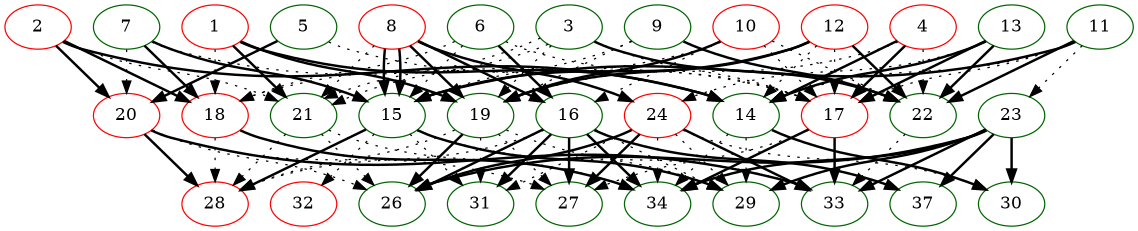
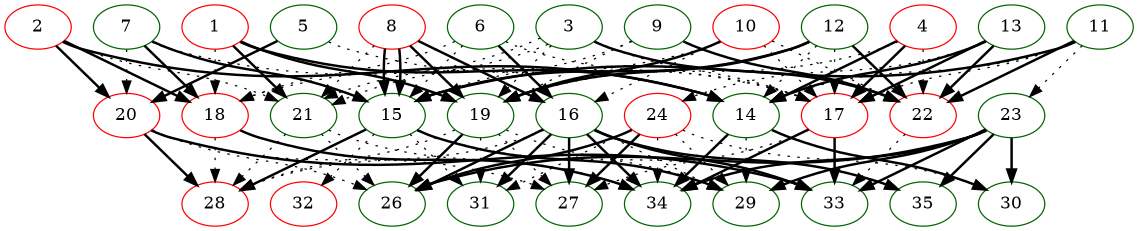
  digraph {
    node [alpha=0.18 color=darkgreen]
    edge [style=bold]
    1 [alpha=0.17 color=red expect_size=37438464]
    14 [alpha=0.19 expect_size=49311744]
    18 [alpha=0.01 color=red expect_size=51895296]
    19 [alpha=0.10 expect_size=46294016]
    21 [expect_size=28582912]
    29 [alpha=0.12 expect_size=12446720]
    30 [alpha=0.14 expect_size=36038656]
    34 [alpha=0.14 expect_size=30807040]
    28 [alpha=0.19 color=red expect_size=9817088]
    31 [alpha=0.07 expect_size=29564928]
    26 [alpha=0.00 expect_size=34666496]
    27 [alpha=0.02 expect_size=7056384]
    2 [alpha=0.02 color=red expect_size=11577344]
    20 [alpha=0.17 color=red expect_size=32731136]
    33 [alpha=0.02 expect_size=29345792]
    3 [alpha=0.08 expect_size=41302016]
    17 [alpha=0.01 color=red expect_size=13900800]
-   22 [alpha=0.02 expect_size=19052544]
+   22 [alpha=0.02 color=red expect_size=19052544]
    4 [alpha=0.07 color=red expect_size=37533696]
    5 [alpha=0.01 expect_size=49516544]
    6 [alpha=0.17 expect_size=15665152]
    15 [expect_size=19212288]
    16 [alpha=0.08 expect_size=21926912]
    32 [alpha=0.09 color=red expect_size=25223168]
-   35 [alpha=0.12 expect_size=14713856 label=37]
+   35 [alpha=0.12 expect_size=14713856]
    7 [alpha=0.16 expect_size=19214336]
    8 [color=red expect_size=40834048]
    24 [alpha=0.13 color=red expect_size=40434688]
    9 [alpha=0.14 expect_size=45403136]
    10 [color=red expect_size=23083008]
    11 [alpha=0.16 expect_size=33282048]
    23 [alpha=0.01 expect_size=13630464]
-   12 [color=red expect_size=26634240]
+   12 [expect_size=26634240]
    13 [alpha=0.11 expect_size=30656512]
    1 -> 14
    1 -> 18 [style=dotted]
    1 -> 19
    1 -> 21
    14 -> 29 [style=dotted]
    14 -> 30
-   14 -> 34 [style=dotted]
+   14 -> 34
    18 -> 34
    18 -> 28 [style=dotted]
    19 -> 29 [style=dotted]
    19 -> 28 [style=dotted]
    19 -> 31 [style=dotted]
    19 -> 26
    19 -> 27 [style=dotted]
    21 -> 34 [style=dotted]
    21 -> 28 [style=dotted]
    21 -> 26 [style=dotted]
    2 -> 14
    2 -> 18
    2 -> 21 [style=dotted]
    2 -> 20
    20 -> 28
    20 -> 26 [style=dotted]
    20 -> 27 [style=dotted]
    20 -> 33
    3 -> 19 [style=dotted]
    3 -> 21 [style=dotted]
    3 -> 21 [style=dotted]
    3 -> 17 [style=dotted]
    3 -> 22
    17 -> 34
    17 -> 27 [style=dotted]
    17 -> 33
    22 -> 33 [style=dotted]
    4 -> 14
    4 -> 19 [style=dotted]
    4 -> 17
    4 -> 22 [style=dotted]
    5 -> 20
    5 -> 17 [style=dotted]
    6 -> 18 [style=dotted]
    6 -> 17 [style=dotted]
    6 -> 15 [style=dotted]
    6 -> 16
    15 -> 29
    15 -> 28
    15 -> 31 [style=dotted]
    15 -> 33 [style=dotted]
    15 -> 32 [style=dotted]
    16 -> 29 [style=dotted]
    16 -> 34
    16 -> 28 [style=dotted]
    16 -> 31
    16 -> 26
    16 -> 27
    16 -> 35
    7 -> 14 [style=dotted]
    7 -> 18
    7 -> 20 [style=dotted]
    7 -> 15
    8 -> 19
    8 -> 21 [style=dotted]
    8 -> 15
    8 -> 15
    8 -> 16
-   8 -> 24
    24 -> 29 [style=dotted]
    24 -> 30 [style=dotted]
    24 -> 34 [style=dotted]
    24 -> 31 [style=dotted]
    24 -> 26
    24 -> 27
-   24 -> 33
+   16 -> 33
    9 -> 19 [style=dotted]
    9 -> 22
    9 -> 15 [style=dotted]
    10 -> 18 [style=dotted]
    10 -> 19
    10 -> 17 [style=dotted]
    10 -> 22 [style=dotted]
    10 -> 16 [style=dotted]
    11 -> 14 [style=dotted]
    11 -> 17 [style=dotted]
    11 -> 22
    11 -> 15
    11 -> 23 [style=dotted]
    23 -> 29
    23 -> 30
    23 -> 34
    23 -> 26
    23 -> 33
    23 -> 35
    12 -> 14 [style=dotted]
    12 -> 19
    12 -> 17 [style=dotted]
    12 -> 22
    12 -> 15
    13 -> 14
    13 -> 17
    13 -> 22
    13 -> 24 [style=dotted]
  }
